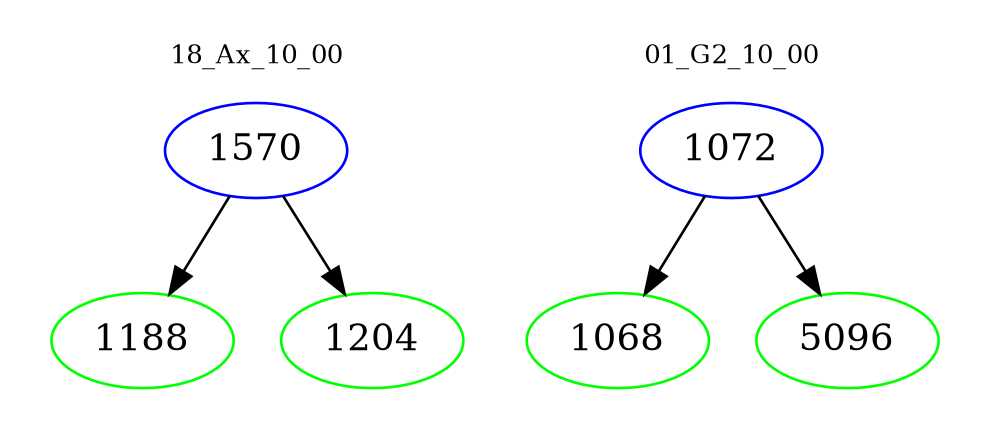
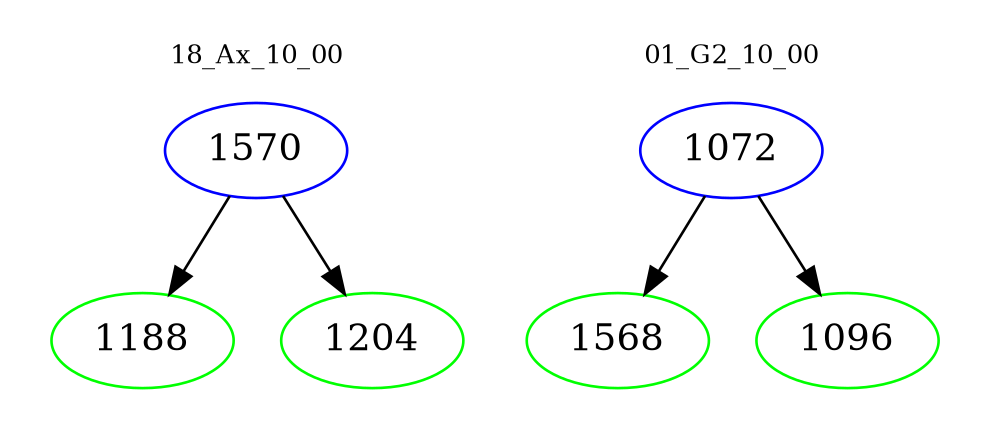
  digraph {
    node [color=green]
    edge [color=black]
    n1 [color=blue label=1570]
    n2 [label=1188]
    n3 [label=1204]
    n4 [color=blue label=1072]
-   n5 [label=1068]
-   n6 [label=5096]
+   n5 [label=1568]
+   n6 [label=1096]
    subgraph cluster_1 {
      color=white
      fontsize=10
      label="18_Ax_10_00"
      n1
      n2
      n3
    }
    subgraph cluster_2 {
      color=white
      fontsize=10
      label="01_G2_10_00"
      n4
      n5
      n6
    }
    n1 -> n2
    n1 -> n3
    n4 -> n5
    n4 -> n6
  }
